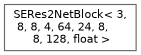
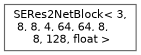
  digraph {
    rankdir=TB
-   n1 [color=grey40 fillcolor=white fontname=Helvetica fontsize=10 height=0.2 label="SERes2NetBlock\< 3,\l 8, 8, 4, 64, 24, 8,\l 8, 128, float \>" shape=box style=filled width=0.4]
+   n1 [color=grey40 fillcolor=white fontname=Helvetica fontsize=10 height=0.2 label="SERes2NetBlock\< 3,\l 8, 8, 4, 64, 64, 8,\l 8, 128, float \>" shape=box style=filled width=0.4]
  }
